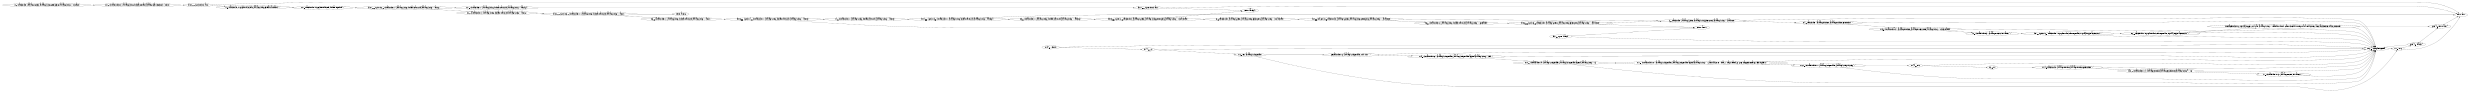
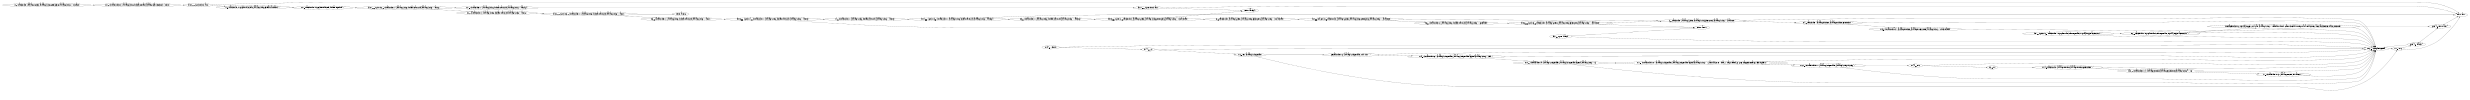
  digraph {
    rankdir=LR
    "$r0 = staticinvoke <java.lang.System: java.lang.String getProperty(java.lang.String)>(\"os.name\")"
    "$z0 = virtualinvoke $r0.<java.lang.String: boolean contains(java.lang.CharSequence)>(\"Linux\")"
    "if $z0 == 0 goto return \"arm\""
    "r1 = staticinvoke <org.sqlite.util.OSInfo: java.lang.String getHardwareName()>()"
    "return \"arm\""
    "$z1 = staticinvoke <org.sqlite.util.OSInfo: boolean isAndroid()>()"
    "if $z1 == 0 goto $z2 = virtualinvoke r1.<java.lang.String: boolean startsWith(java.lang.String)>(\"armv6\")"
    "$z7 = virtualinvoke r1.<java.lang.String: boolean startsWith(java.lang.String)>(\"aarch64\")"
    "$z2 = virtualinvoke r1.<java.lang.String: boolean startsWith(java.lang.String)>(\"armv6\")"
    "if $z7 == 0 goto return \"arm\""
    "if $z2 == 0 goto $z3 = virtualinvoke r1.<java.lang.String: boolean startsWith(java.lang.String)>(\"armv7\")"
    "return \"aarch64\""
    "return \"armv6\""
    "$z3 = virtualinvoke r1.<java.lang.String: boolean startsWith(java.lang.String)>(\"armv7\")"
    "if $z3 == 0 goto $z4 = virtualinvoke r1.<java.lang.String: boolean startsWith(java.lang.String)>(\"armv5\")"
    "return \"armv7\""
    "$z4 = virtualinvoke r1.<java.lang.String: boolean startsWith(java.lang.String)>(\"armv5\")"
    "if $z4 == 0 goto $z5 = virtualinvoke r1.<java.lang.String: boolean startsWith(java.lang.String)>(\"aarch64\")"
    "$z5 = virtualinvoke r1.<java.lang.String: boolean startsWith(java.lang.String)>(\"aarch64\")"
    "if $z5 == 0 goto r2 = staticinvoke <java.lang.System: java.lang.String getProperty(java.lang.String)>(\"sun.arch.abi\")"
    "r2 = staticinvoke <java.lang.System: java.lang.String getProperty(java.lang.String)>(\"sun.arch.abi\")"
    "if r2 == null goto r3 = staticinvoke <java.lang.System: java.lang.String getProperty(java.lang.String)>(\"java.home\")"
    "$z6 = virtualinvoke r2.<java.lang.String: boolean startsWith(java.lang.String)>(\"gnueabihf\")"
    "r3 = staticinvoke <java.lang.System: java.lang.String getProperty(java.lang.String)>(\"java.home\")"
    "if $z6 == 0 goto r3 = staticinvoke <java.lang.System: java.lang.String getProperty(java.lang.String)>(\"java.home\")"
    "$r4 = staticinvoke <java.lang.Runtime: java.lang.Runtime getRuntime()>()"
    "$r16 := @caughtexception"
    "$r5 = virtualinvoke $r4.<java.lang.Runtime: java.lang.Process exec(java.lang.String)>(\"which readelf\")"
    "r17 = $r16"
-   "i0 = virtualinvoke $r5.<java.lang.Process: int waitFor()>()"
    "if i0 != 0 goto $r6 = staticinvoke <org.sqlite.util.OSInfo$LogHolder: org.slf4j.Logger access$000()>()"
    "$r6 = staticinvoke <org.sqlite.util.OSInfo$LogHolder: org.slf4j.Logger access$000()>()"
    "interfaceinvoke $r6.<org.slf4j.Logger: void warn(java.lang.String)>(\"readelf not found. Cannot check if running on an armhf system, armel architecture will be presumed\")"
    "$r7[0] = \"/bin/sh\""
    "$r7[1] = \"-c\""
    "$r8 = new java.lang.StringBuilder"
    "specialinvoke $r8.<java.lang.StringBuilder: void <init>()>()"
    "$r9 = virtualinvoke $r8.<java.lang.StringBuilder: java.lang.StringBuilder append(java.lang.String)>(\"find \'\")"
    "$r10 = virtualinvoke $r9.<java.lang.StringBuilder: java.lang.StringBuilder append(java.lang.String)>(r3)"
    "$r11 = virtualinvoke $r10.<java.lang.StringBuilder: java.lang.StringBuilder append(java.lang.String)>(\"\' -name \'libjvm.so\' | head -1 | xargs readelf -A | grep \'Tag_ABI_VFP_args: VFP registers\'\")"
    "$r12 = virtualinvoke $r11.<java.lang.StringBuilder: java.lang.String toString()>()"
    "$r7[2] = $r12"
    "r13 = $r7"
    "$r14 = staticinvoke <java.lang.Runtime: java.lang.Runtime getRuntime()>()"
    "$r15 = virtualinvoke $r14.<java.lang.Runtime: java.lang.Process exec(java.lang.String[])>(r13)"
    "i1 = virtualinvoke $r15.<java.lang.Process: int waitFor()>()"
    "if i1 != 0 goto (branch)"
    "goto [?= (branch)]"
    "goto [?= return \"arm\"]"
    "$r0 = staticinvoke <java.lang.System: java.lang.String getProperty(java.lang.String)>(\"os.name\")" -> "$z0 = virtualinvoke $r0.<java.lang.String: boolean contains(java.lang.CharSequence)>(\"Linux\")"
    "$z0 = virtualinvoke $r0.<java.lang.String: boolean contains(java.lang.CharSequence)>(\"Linux\")" -> "if $z0 == 0 goto return \"arm\""
    "if $z0 == 0 goto return \"arm\"" -> "r1 = staticinvoke <org.sqlite.util.OSInfo: java.lang.String getHardwareName()>()"
    "if $z0 == 0 goto return \"arm\"" -> "return \"arm\""
    "r1 = staticinvoke <org.sqlite.util.OSInfo: java.lang.String getHardwareName()>()" -> "$z1 = staticinvoke <org.sqlite.util.OSInfo: boolean isAndroid()>()"
    "$z1 = staticinvoke <org.sqlite.util.OSInfo: boolean isAndroid()>()" -> "if $z1 == 0 goto $z2 = virtualinvoke r1.<java.lang.String: boolean startsWith(java.lang.String)>(\"armv6\")"
    "if $z1 == 0 goto $z2 = virtualinvoke r1.<java.lang.String: boolean startsWith(java.lang.String)>(\"armv6\")" -> "$z7 = virtualinvoke r1.<java.lang.String: boolean startsWith(java.lang.String)>(\"aarch64\")"
    "if $z1 == 0 goto $z2 = virtualinvoke r1.<java.lang.String: boolean startsWith(java.lang.String)>(\"armv6\")" -> "$z2 = virtualinvoke r1.<java.lang.String: boolean startsWith(java.lang.String)>(\"armv6\")"
    "$z7 = virtualinvoke r1.<java.lang.String: boolean startsWith(java.lang.String)>(\"aarch64\")" -> "if $z7 == 0 goto return \"arm\""
    "$z2 = virtualinvoke r1.<java.lang.String: boolean startsWith(java.lang.String)>(\"armv6\")" -> "if $z2 == 0 goto $z3 = virtualinvoke r1.<java.lang.String: boolean startsWith(java.lang.String)>(\"armv7\")"
    "if $z7 == 0 goto return \"arm\"" -> "return \"arm\""
    "if $z7 == 0 goto return \"arm\"" -> "return \"aarch64\""
    "if $z2 == 0 goto $z3 = virtualinvoke r1.<java.lang.String: boolean startsWith(java.lang.String)>(\"armv7\")" -> "return \"armv6\""
    "if $z2 == 0 goto $z3 = virtualinvoke r1.<java.lang.String: boolean startsWith(java.lang.String)>(\"armv7\")" -> "$z3 = virtualinvoke r1.<java.lang.String: boolean startsWith(java.lang.String)>(\"armv7\")"
    "$z3 = virtualinvoke r1.<java.lang.String: boolean startsWith(java.lang.String)>(\"armv7\")" -> "if $z3 == 0 goto $z4 = virtualinvoke r1.<java.lang.String: boolean startsWith(java.lang.String)>(\"armv5\")"
    "if $z3 == 0 goto $z4 = virtualinvoke r1.<java.lang.String: boolean startsWith(java.lang.String)>(\"armv5\")" -> "return \"armv7\""
    "if $z3 == 0 goto $z4 = virtualinvoke r1.<java.lang.String: boolean startsWith(java.lang.String)>(\"armv5\")" -> "$z4 = virtualinvoke r1.<java.lang.String: boolean startsWith(java.lang.String)>(\"armv5\")"
    "$z4 = virtualinvoke r1.<java.lang.String: boolean startsWith(java.lang.String)>(\"armv5\")" -> "if $z4 == 0 goto $z5 = virtualinvoke r1.<java.lang.String: boolean startsWith(java.lang.String)>(\"aarch64\")"
    "if $z4 == 0 goto $z5 = virtualinvoke r1.<java.lang.String: boolean startsWith(java.lang.String)>(\"aarch64\")" -> "return \"arm\""
    "if $z4 == 0 goto $z5 = virtualinvoke r1.<java.lang.String: boolean startsWith(java.lang.String)>(\"aarch64\")" -> "$z5 = virtualinvoke r1.<java.lang.String: boolean startsWith(java.lang.String)>(\"aarch64\")"
    "$z5 = virtualinvoke r1.<java.lang.String: boolean startsWith(java.lang.String)>(\"aarch64\")" -> "if $z5 == 0 goto r2 = staticinvoke <java.lang.System: java.lang.String getProperty(java.lang.String)>(\"sun.arch.abi\")"
    "if $z5 == 0 goto r2 = staticinvoke <java.lang.System: java.lang.String getProperty(java.lang.String)>(\"sun.arch.abi\")" -> "return \"aarch64\""
    "if $z5 == 0 goto r2 = staticinvoke <java.lang.System: java.lang.String getProperty(java.lang.String)>(\"sun.arch.abi\")" -> "r2 = staticinvoke <java.lang.System: java.lang.String getProperty(java.lang.String)>(\"sun.arch.abi\")"
    "r2 = staticinvoke <java.lang.System: java.lang.String getProperty(java.lang.String)>(\"sun.arch.abi\")" -> "if r2 == null goto r3 = staticinvoke <java.lang.System: java.lang.String getProperty(java.lang.String)>(\"java.home\")"
    "if r2 == null goto r3 = staticinvoke <java.lang.System: java.lang.String getProperty(java.lang.String)>(\"java.home\")" -> "$z6 = virtualinvoke r2.<java.lang.String: boolean startsWith(java.lang.String)>(\"gnueabihf\")"
    "if r2 == null goto r3 = staticinvoke <java.lang.System: java.lang.String getProperty(java.lang.String)>(\"java.home\")" -> "r3 = staticinvoke <java.lang.System: java.lang.String getProperty(java.lang.String)>(\"java.home\")"
    "$z6 = virtualinvoke r2.<java.lang.String: boolean startsWith(java.lang.String)>(\"gnueabihf\")" -> "if $z6 == 0 goto r3 = staticinvoke <java.lang.System: java.lang.String getProperty(java.lang.String)>(\"java.home\")"
    "r3 = staticinvoke <java.lang.System: java.lang.String getProperty(java.lang.String)>(\"java.home\")" -> "$r4 = staticinvoke <java.lang.Runtime: java.lang.Runtime getRuntime()>()"
    "r3 = staticinvoke <java.lang.System: java.lang.String getProperty(java.lang.String)>(\"java.home\")" -> "$r16 := @caughtexception"
    "if $z6 == 0 goto r3 = staticinvoke <java.lang.System: java.lang.String getProperty(java.lang.String)>(\"java.home\")" -> "return \"armv7\""
    "if $z6 == 0 goto r3 = staticinvoke <java.lang.System: java.lang.String getProperty(java.lang.String)>(\"java.home\")" -> "r3 = staticinvoke <java.lang.System: java.lang.String getProperty(java.lang.String)>(\"java.home\")"
    "$r4 = staticinvoke <java.lang.Runtime: java.lang.Runtime getRuntime()>()" -> "$r16 := @caughtexception"
    "$r4 = staticinvoke <java.lang.Runtime: java.lang.Runtime getRuntime()>()" -> "$r5 = virtualinvoke $r4.<java.lang.Runtime: java.lang.Process exec(java.lang.String)>(\"which readelf\")"
    "$r16 := @caughtexception" -> "r17 = $r16"
    "$r5 = virtualinvoke $r4.<java.lang.Runtime: java.lang.Process exec(java.lang.String)>(\"which readelf\")" -> "$r16 := @caughtexception"
-   "$r5 = virtualinvoke $r4.<java.lang.Runtime: java.lang.Process exec(java.lang.String)>(\"which readelf\")" -> "i0 = virtualinvoke $r5.<java.lang.Process: int waitFor()>()"
    "r17 = $r16" -> "return \"arm\""
    "r17 = $r16" -> "goto [?= (branch)]"
-   "i0 = virtualinvoke $r5.<java.lang.Process: int waitFor()>()" -> "if i0 != 0 goto $r6 = staticinvoke <org.sqlite.util.OSInfo$LogHolder: org.slf4j.Logger access$000()>()"
    "if i0 != 0 goto $r6 = staticinvoke <org.sqlite.util.OSInfo$LogHolder: org.slf4j.Logger access$000()>()" -> "$r16 := @caughtexception"
    "if i0 != 0 goto $r6 = staticinvoke <org.sqlite.util.OSInfo$LogHolder: org.slf4j.Logger access$000()>()" -> "$r6 = staticinvoke <org.sqlite.util.OSInfo$LogHolder: org.slf4j.Logger access$000()>()"
    "$r6 = staticinvoke <org.sqlite.util.OSInfo$LogHolder: org.slf4j.Logger access$000()>()" -> "$r16 := @caughtexception"
    "$r6 = staticinvoke <org.sqlite.util.OSInfo$LogHolder: org.slf4j.Logger access$000()>()" -> "interfaceinvoke $r6.<org.slf4j.Logger: void warn(java.lang.String)>(\"readelf not found. Cannot check if running on an armhf system, armel architecture will be presumed\")"
    "interfaceinvoke $r6.<org.slf4j.Logger: void warn(java.lang.String)>(\"readelf not found. Cannot check if running on an armhf system, armel architecture will be presumed\")" -> "$r16 := @caughtexception"
    "interfaceinvoke $r6.<org.slf4j.Logger: void warn(java.lang.String)>(\"readelf not found. Cannot check if running on an armhf system, armel architecture will be presumed\")" -> "goto [?= return \"arm\"]"
    "$r7[0] = \"/bin/sh\"" -> "$r16 := @caughtexception"
    "$r7[0] = \"/bin/sh\"" -> "$r7[1] = \"-c\""
    "$r7[1] = \"-c\"" -> "$r16 := @caughtexception"
    "$r7[1] = \"-c\"" -> "$r8 = new java.lang.StringBuilder"
    "$r8 = new java.lang.StringBuilder" -> "r17 = $r16"
    "$r8 = new java.lang.StringBuilder" -> "specialinvoke $r8.<java.lang.StringBuilder: void <init>()>()"
    "specialinvoke $r8.<java.lang.StringBuilder: void <init>()>()" -> "$r16 := @caughtexception"
    "specialinvoke $r8.<java.lang.StringBuilder: void <init>()>()" -> "$r9 = virtualinvoke $r8.<java.lang.StringBuilder: java.lang.StringBuilder append(java.lang.String)>(\"find \'\")"
    "$r9 = virtualinvoke $r8.<java.lang.StringBuilder: java.lang.StringBuilder append(java.lang.String)>(\"find \'\")" -> "$r16 := @caughtexception"
    "$r9 = virtualinvoke $r8.<java.lang.StringBuilder: java.lang.StringBuilder append(java.lang.String)>(\"find \'\")" -> "$r10 = virtualinvoke $r9.<java.lang.StringBuilder: java.lang.StringBuilder append(java.lang.String)>(r3)"
    "$r10 = virtualinvoke $r9.<java.lang.StringBuilder: java.lang.StringBuilder append(java.lang.String)>(r3)" -> "$r16 := @caughtexception"
    "$r10 = virtualinvoke $r9.<java.lang.StringBuilder: java.lang.StringBuilder append(java.lang.String)>(r3)" -> "$r11 = virtualinvoke $r10.<java.lang.StringBuilder: java.lang.StringBuilder append(java.lang.String)>(\"\' -name \'libjvm.so\' | head -1 | xargs readelf -A | grep \'Tag_ABI_VFP_args: VFP registers\'\")"
    "$r11 = virtualinvoke $r10.<java.lang.StringBuilder: java.lang.StringBuilder append(java.lang.String)>(\"\' -name \'libjvm.so\' | head -1 | xargs readelf -A | grep \'Tag_ABI_VFP_args: VFP registers\'\")" -> "$r16 := @caughtexception"
    "$r11 = virtualinvoke $r10.<java.lang.StringBuilder: java.lang.StringBuilder append(java.lang.String)>(\"\' -name \'libjvm.so\' | head -1 | xargs readelf -A | grep \'Tag_ABI_VFP_args: VFP registers\'\")" -> "$r12 = virtualinvoke $r11.<java.lang.StringBuilder: java.lang.String toString()>()"
    "$r12 = virtualinvoke $r11.<java.lang.StringBuilder: java.lang.String toString()>()" -> "$r16 := @caughtexception"
    "$r12 = virtualinvoke $r11.<java.lang.StringBuilder: java.lang.String toString()>()" -> "$r7[2] = $r12"
    "$r7[2] = $r12" -> "$r16 := @caughtexception"
    "$r7[2] = $r12" -> "r13 = $r7"
    "r13 = $r7" -> "$r14 = staticinvoke <java.lang.Runtime: java.lang.Runtime getRuntime()>()"
    "$r14 = staticinvoke <java.lang.Runtime: java.lang.Runtime getRuntime()>()" -> "$r16 := @caughtexception"
    "$r14 = staticinvoke <java.lang.Runtime: java.lang.Runtime getRuntime()>()" -> "$r15 = virtualinvoke $r14.<java.lang.Runtime: java.lang.Process exec(java.lang.String[])>(r13)"
    "$r15 = virtualinvoke $r14.<java.lang.Runtime: java.lang.Process exec(java.lang.String[])>(r13)" -> "$r16 := @caughtexception"
    "$r15 = virtualinvoke $r14.<java.lang.Runtime: java.lang.Process exec(java.lang.String[])>(r13)" -> "i1 = virtualinvoke $r15.<java.lang.Process: int waitFor()>()"
    "i1 = virtualinvoke $r15.<java.lang.Process: int waitFor()>()" -> "$r16 := @caughtexception"
    "if i1 != 0 goto (branch)" -> "return \"armv7\""
    "if i1 != 0 goto (branch)" -> "$r16 := @caughtexception"
    "goto [?= (branch)]" -> "$r16 := @caughtexception"
    "goto [?= (branch)]" -> "goto [?= return \"arm\"]"
    "goto [?= return \"arm\"]" -> "return \"arm\""
  }
